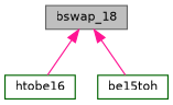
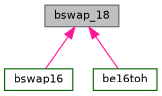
  digraph {
    rankdir=TB
    node [color=darkgreen fillcolor=white fontname=Helvetica fontsize=10 shape=record style=filled]
    edge [color=deeppink dir=back fontname=Helvetica fontsize=10 labelfontname=Helvetica labelfontsize=10 style=solid]
    n1 [color=gray40 fillcolor=grey75 fontcolor=black height=0.2 label=bswap_18 width=0.4]
-   n2 [height=0.2 label=htobe16 width=0.4]
-   n3 [height=0.2 label=be15toh width=0.4]
+   n2 [height=0.2 label=bswap16 width=0.4]
+   n3 [height=0.2 label=be16toh width=0.4]
    n1 -> n2
    n1 -> n3
  }
